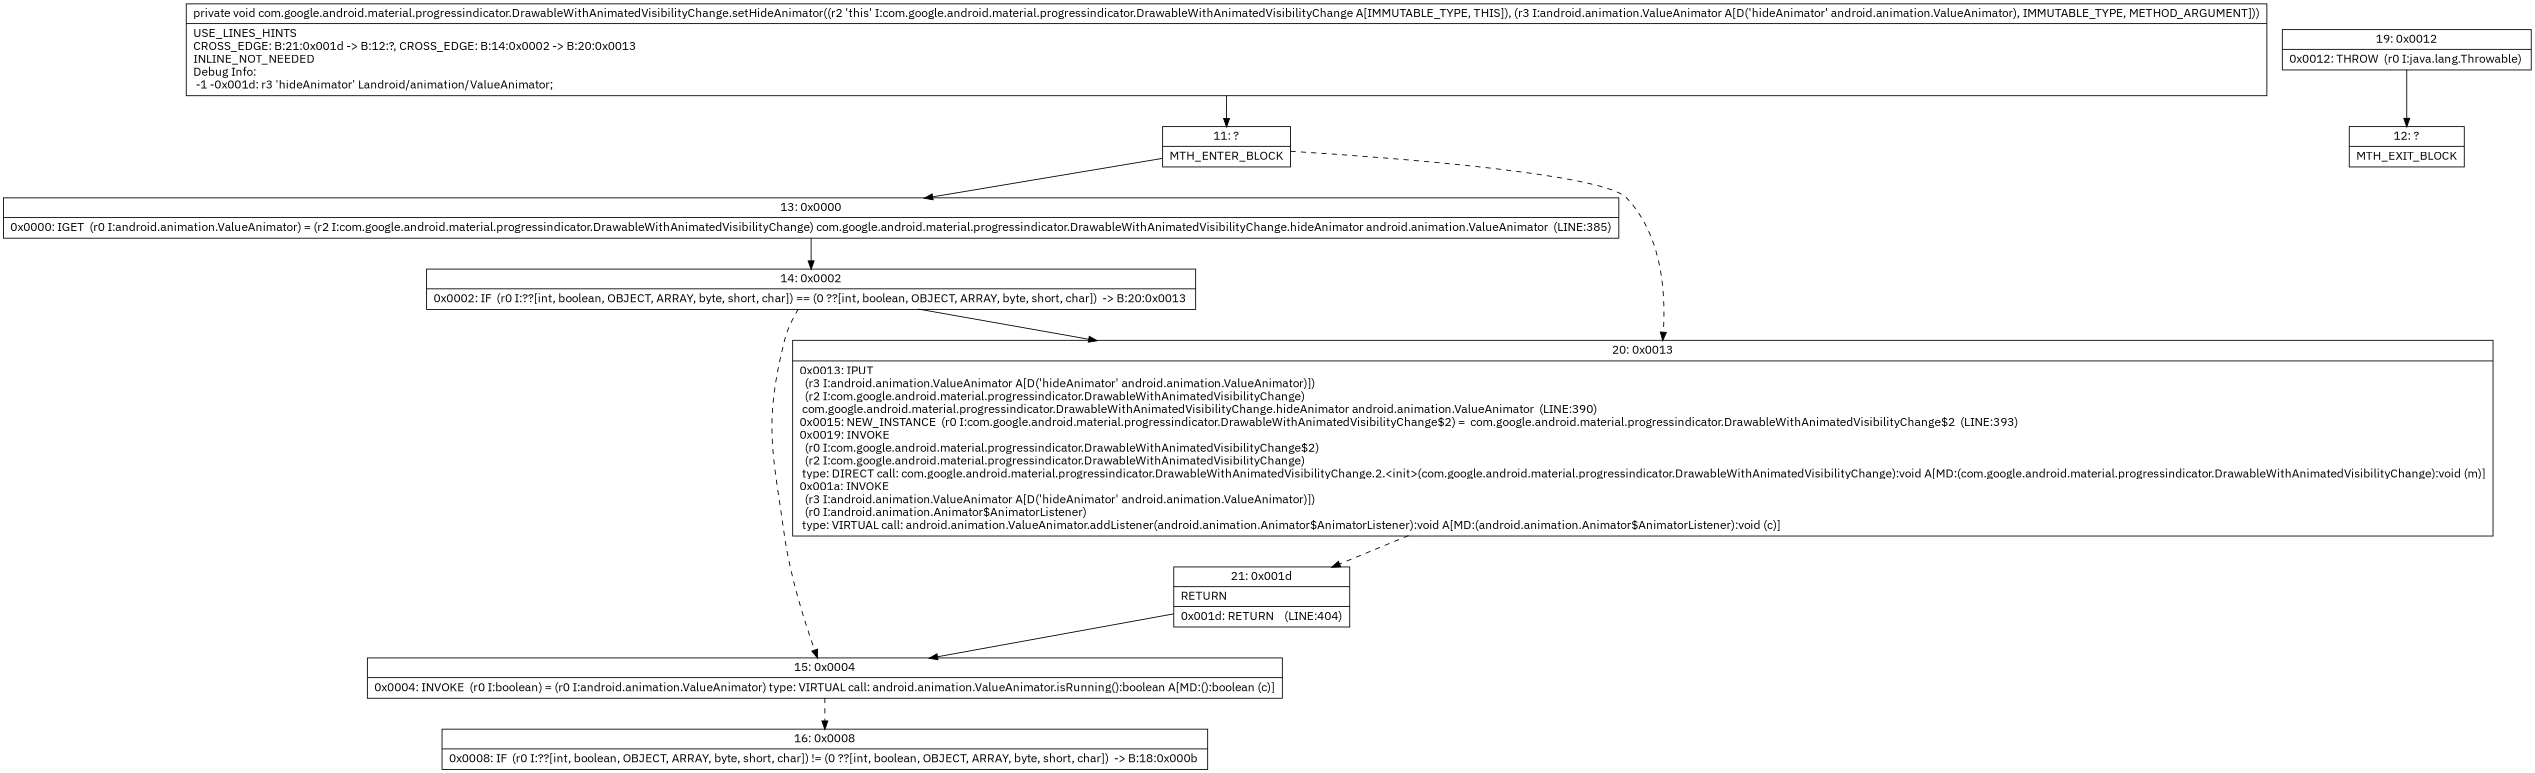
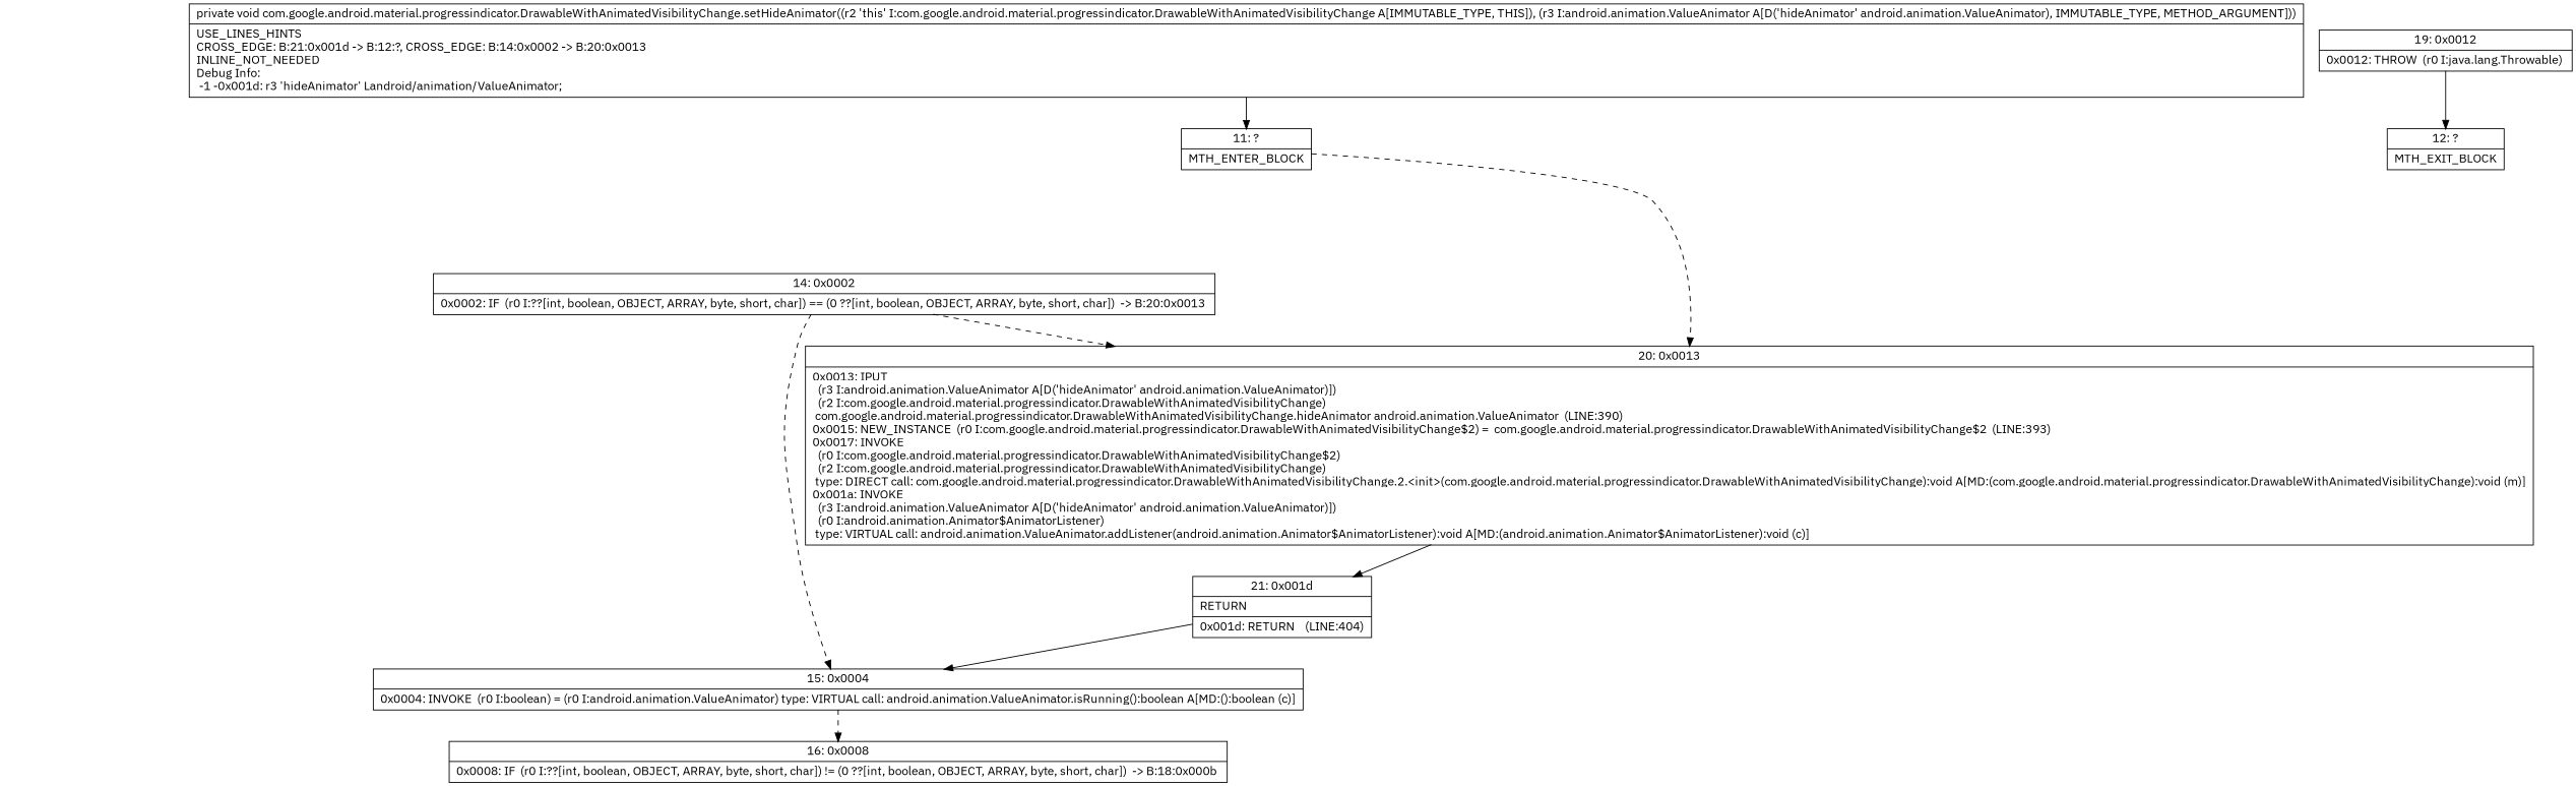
  digraph {
    fontname="IBM Plex Sans"
    node [fontname="IBM Plex Sans" shape=record]
    edge [fontname="IBM Plex Sans"]
    n1 [label="{11\:\ ?|MTH_ENTER_BLOCK\l}"]
-   n2 [label="{13\:\ 0x0000|0x0000: IGET  (r0 I:android.animation.ValueAnimator) = (r2 I:com.google.android.material.progressindicator.DrawableWithAnimatedVisibilityChange) com.google.android.material.progressindicator.DrawableWithAnimatedVisibilityChange.hideAnimator android.animation.ValueAnimator  (LINE:385)\l}"]
-   n3 [label="{20\:\ 0x0013|0x0013: IPUT  \l  (r3 I:android.animation.ValueAnimator A[D('hideAnimator' android.animation.ValueAnimator)])\l  (r2 I:com.google.android.material.progressindicator.DrawableWithAnimatedVisibilityChange)\l com.google.android.material.progressindicator.DrawableWithAnimatedVisibilityChange.hideAnimator android.animation.ValueAnimator  (LINE:390)\l0x0015: NEW_INSTANCE  (r0 I:com.google.android.material.progressindicator.DrawableWithAnimatedVisibilityChange$2) =  com.google.android.material.progressindicator.DrawableWithAnimatedVisibilityChange$2  (LINE:393)\l0x0019: INVOKE  \l  (r0 I:com.google.android.material.progressindicator.DrawableWithAnimatedVisibilityChange$2)\l  (r2 I:com.google.android.material.progressindicator.DrawableWithAnimatedVisibilityChange)\l type: DIRECT call: com.google.android.material.progressindicator.DrawableWithAnimatedVisibilityChange.2.\<init\>(com.google.android.material.progressindicator.DrawableWithAnimatedVisibilityChange):void A[MD:(com.google.android.material.progressindicator.DrawableWithAnimatedVisibilityChange):void (m)]\l0x001a: INVOKE  \l  (r3 I:android.animation.ValueAnimator A[D('hideAnimator' android.animation.ValueAnimator)])\l  (r0 I:android.animation.Animator$AnimatorListener)\l type: VIRTUAL call: android.animation.ValueAnimator.addListener(android.animation.Animator$AnimatorListener):void A[MD:(android.animation.Animator$AnimatorListener):void (c)]\l}"]
+   n3 [label="{20\:\ 0x0013|0x0013: IPUT  \l  (r3 I:android.animation.ValueAnimator A[D('hideAnimator' android.animation.ValueAnimator)])\l  (r2 I:com.google.android.material.progressindicator.DrawableWithAnimatedVisibilityChange)\l com.google.android.material.progressindicator.DrawableWithAnimatedVisibilityChange.hideAnimator android.animation.ValueAnimator  (LINE:390)\l0x0015: NEW_INSTANCE  (r0 I:com.google.android.material.progressindicator.DrawableWithAnimatedVisibilityChange$2) =  com.google.android.material.progressindicator.DrawableWithAnimatedVisibilityChange$2  (LINE:393)\l0x0017: INVOKE  \l  (r0 I:com.google.android.material.progressindicator.DrawableWithAnimatedVisibilityChange$2)\l  (r2 I:com.google.android.material.progressindicator.DrawableWithAnimatedVisibilityChange)\l type: DIRECT call: com.google.android.material.progressindicator.DrawableWithAnimatedVisibilityChange.2.\<init\>(com.google.android.material.progressindicator.DrawableWithAnimatedVisibilityChange):void A[MD:(com.google.android.material.progressindicator.DrawableWithAnimatedVisibilityChange):void (m)]\l0x001a: INVOKE  \l  (r3 I:android.animation.ValueAnimator A[D('hideAnimator' android.animation.ValueAnimator)])\l  (r0 I:android.animation.Animator$AnimatorListener)\l type: VIRTUAL call: android.animation.ValueAnimator.addListener(android.animation.Animator$AnimatorListener):void A[MD:(android.animation.Animator$AnimatorListener):void (c)]\l}"]
    n4 [label="{14\:\ 0x0002|0x0002: IF  (r0 I:??[int, boolean, OBJECT, ARRAY, byte, short, char]) == (0 ??[int, boolean, OBJECT, ARRAY, byte, short, char])  \-\> B:20:0x0013 \l}"]
    n5 [label="{15\:\ 0x0004|0x0004: INVOKE  (r0 I:boolean) = (r0 I:android.animation.ValueAnimator) type: VIRTUAL call: android.animation.ValueAnimator.isRunning():boolean A[MD:():boolean (c)]\l}"]
    n6 [label="{16\:\ 0x0008|0x0008: IF  (r0 I:??[int, boolean, OBJECT, ARRAY, byte, short, char]) != (0 ??[int, boolean, OBJECT, ARRAY, byte, short, char])  \-\> B:18:0x000b \l}"]
    n7 [label="{21\:\ 0x001d|RETURN\l|0x001d: RETURN    (LINE:404)\l}"]
    n8 [label="{19\:\ 0x0012|0x0012: THROW  (r0 I:java.lang.Throwable) \l}"]
    n9 [label="{12\:\ ?|MTH_EXIT_BLOCK\l}"]
    n10 [label="{private void com.google.android.material.progressindicator.DrawableWithAnimatedVisibilityChange.setHideAnimator((r2 'this' I:com.google.android.material.progressindicator.DrawableWithAnimatedVisibilityChange A[IMMUTABLE_TYPE, THIS]), (r3 I:android.animation.ValueAnimator A[D('hideAnimator' android.animation.ValueAnimator), IMMUTABLE_TYPE, METHOD_ARGUMENT]))  | USE_LINES_HINTS\lCROSS_EDGE: B:21:0x001d \-\> B:12:?, CROSS_EDGE: B:14:0x0002 \-\> B:20:0x0013\lINLINE_NOT_NEEDED\lDebug Info:\l  \-1 \-0x001d: r3 'hideAnimator' Landroid\/animation\/ValueAnimator;\l}"]
-   n1 -> n2
    n1 -> n3 [style=dashed]
-   n2 -> n4
-   n3 -> n7 [style=dashed]
-   n4 -> n3
+   n3 -> n7
+   n4 -> n3 [style=dashed]
    n4 -> n5 [style=dashed]
    n5 -> n6 [style=dashed]
    n7 -> n5
    n8 -> n9
    n10 -> n1
  }
